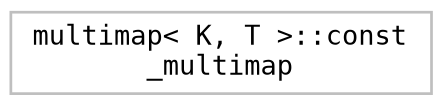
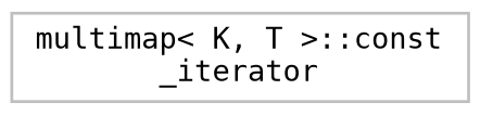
  digraph {
    rankdir=LR
    fontname="DejaVu Sans Mono"
-   n1 [color=grey75 fillcolor=white fontname="DejaVu Sans Mono" fontsize=10 height=0.2 label="multimap\< K, T \>::const\l_multimap" shape=record style=filled width=0.4]
+   n1 [color=grey75 fillcolor=white fontname="DejaVu Sans Mono" fontsize=10 height=0.2 label="multimap\< K, T \>::const\l_iterator" shape=record style=filled width=0.4]
  }
